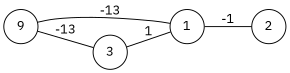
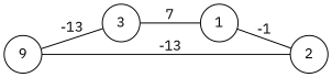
  graph {
    fontname="IBM Plex Sans"
    rankdir=LR
    node [fontname="IBM Plex Sans" shape=circle]
    edge [fontname="IBM Plex Sans"]
    n1 [label=9]
    1
    3
    2
-   n1 -- 1 [label=-13]
+   n1 -- 2 [label=-13]
    n1 -- 3 [label=-13]
    1 -- 2 [label=-1]
-   3 -- 1 [label=1]
+   3 -- 1 [label=7]
  }
